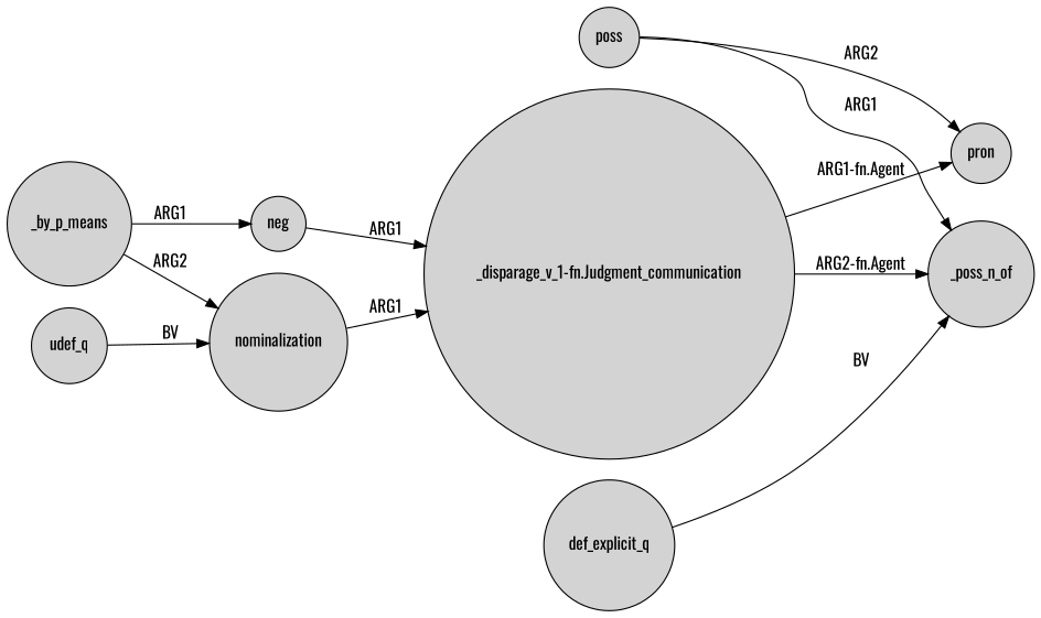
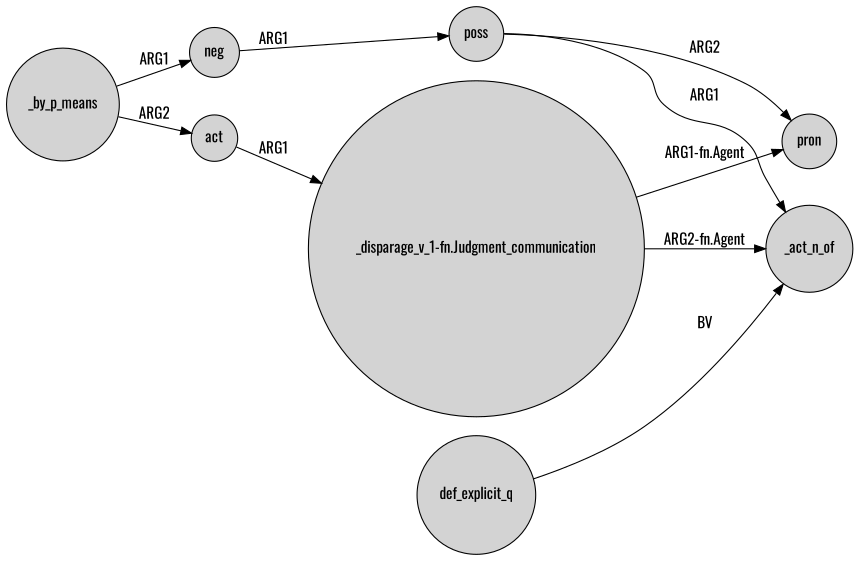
  digraph {
    fontname=Oswald
    rankdir=LR
    node [fontname=Oswald shape=circle style=filled]
    edge [fontname=Oswald]
-   nominalization
+   nominalization [label=act]
    "_disparage_v_1-fn.Judgment_communication"
-   _act_n_of [label=_poss_n_of]
+   _act_n_of
    pron
    neg
    poss
    _by_p_means
    def_explicit_q
-   udef_q
    nominalization -> "_disparage_v_1-fn.Judgment_communication" [label=ARG1]
    "_disparage_v_1-fn.Judgment_communication" -> _act_n_of [label="ARG2-fn.Agent"]
    "_disparage_v_1-fn.Judgment_communication" -> pron [label="ARG1-fn.Agent"]
-   neg -> "_disparage_v_1-fn.Judgment_communication" [label=ARG1]
+   neg -> poss [label=ARG1]
    poss -> _act_n_of [label=ARG1]
    poss -> pron [label=ARG2]
    _by_p_means -> nominalization [label=ARG2]
    _by_p_means -> neg [label=ARG1]
    def_explicit_q -> _act_n_of [label=BV]
-   udef_q -> nominalization [label=BV]
  }
